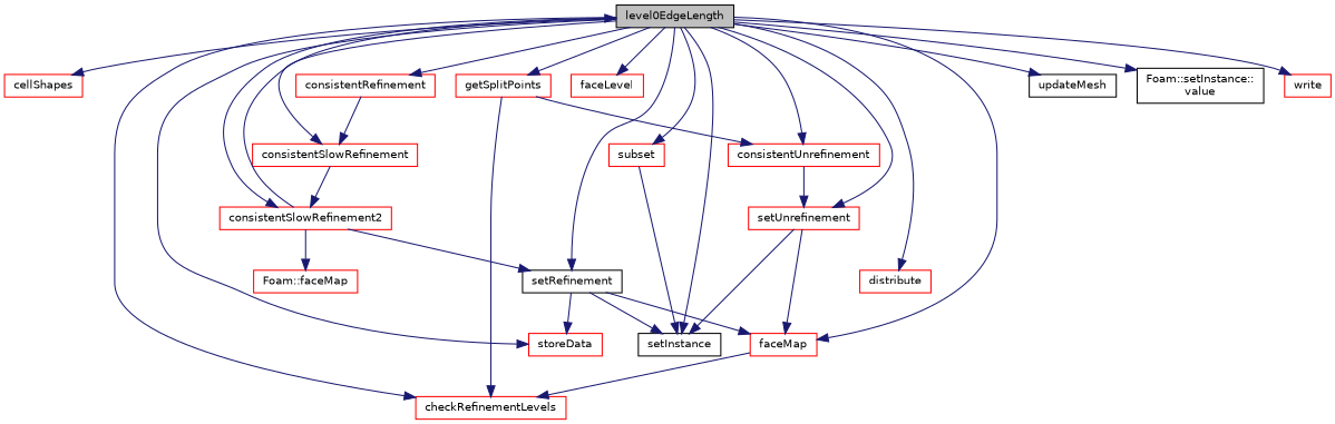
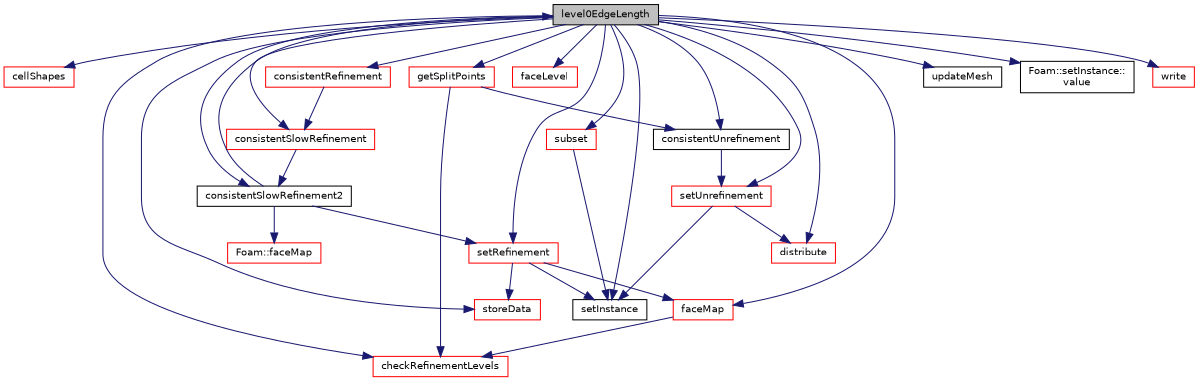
  digraph {
    rankdir=TB
    node [color=red fontname=Helvetica fontsize=10 shape=record]
    edge [color=midnightblue fontname=Helvetica fontsize=10 labelfontname=Helvetica labelfontsize=10 style=solid]
    n1 [color=black fillcolor=grey75 fontcolor=black height=0.2 label=level0EdgeLength style=filled width=0.4]
    n2 [height=0.2 label=cellShapes width=0.4]
    n3 [height=0.2 label=faceMap width=0.4]
    n4 [height=0.2 label=checkRefinementLevels width=0.4]
    n5 [height=0.2 label=consistentRefinement width=0.4]
    n6 [height=0.2 label=consistentSlowRefinement width=0.4]
-   n7 [height=0.2 label=consistentSlowRefinement2 width=0.4]
-   n8 [color=black height=0.2 label=setRefinement width=0.4]
+   n7 [color=black height=0.2 label=consistentSlowRefinement2 width=0.4]
+   n8 [height=0.2 label=setRefinement width=0.4]
    n9 [height=0.2 label=faceLevel width=0.4]
    n10 [color=black height=0.2 label=setInstance width=0.4]
    n11 [height=0.2 label=storeData width=0.4]
-   n12 [height=0.2 label=consistentUnrefinement width=0.4]
+   n12 [color=black height=0.2 label=consistentUnrefinement width=0.4]
    n13 [height=0.2 label=setUnrefinement width=0.4]
    n14 [height=0.2 label=distribute width=0.4]
    n15 [height=0.2 label=getSplitPoints width=0.4]
    n16 [height=0.2 label=subset width=0.4]
    n17 [color=black height=0.2 label=updateMesh width=0.4]
    n18 [color=black height=0.2 label="Foam::setInstance::\lvalue" width=0.4]
    n19 [height=0.2 label=write width=0.4]
    n20 [height=0.2 label="Foam::faceMap" width=0.4]
    n1 -> n2
    n1 -> n3
    n1 -> n4
    n1 -> n5
    n1 -> n6
    n1 -> n7
    n1 -> n8
    n1 -> n9
    n1 -> n10
    n1 -> n11
    n1 -> n12
    n1 -> n13
    n1 -> n14
    n1 -> n15
    n1 -> n16
    n1 -> n17
    n1 -> n18
    n1 -> n19
    n3 -> n4
    n5 -> n6
    n6 -> n7
    n7 -> n1
    n7 -> n8
    n7 -> n20
    n8 -> n3
    n8 -> n10
    n8 -> n11
    n12 -> n13
-   n13 -> n3
+   n13 -> n14
    n13 -> n10
    n15 -> n4
    n15 -> n12
    n16 -> n10
  }
